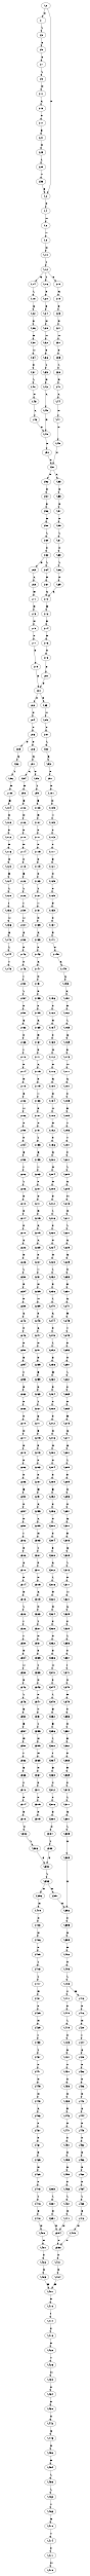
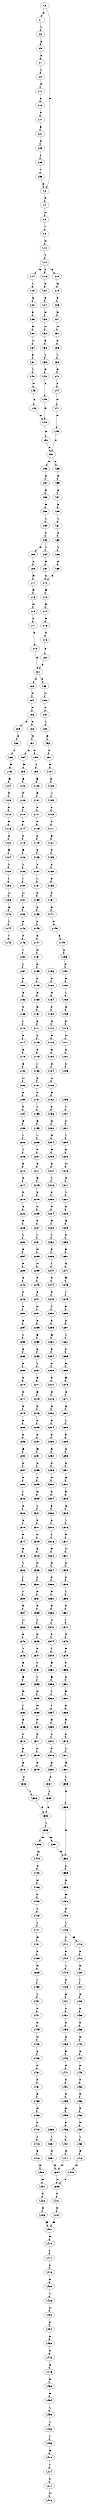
  strict digraph {
    S0
    S1
    S2
    S3
    S4
    S5
    S6
    S7
    S8
    S9
    S10
    S11
    S12
    S13
    S14
    S15
    S16
    S17
    S18
    S19
    S20
    S21
    S22
    S23
    S24
    S25
    S26
    S27
    S28
    S29
    S30
    S31
    S32
    S33
    S34
    S35
    S36
    S37
    S38
    S39
    S40
    S41
    S42
    S43
    S44
    S45
    S46
    S47
    S48
    S49
    S50
    S51
    S52
    S53
    S54
    S55
    S56
    S57
    S58
    S59
    S60
    S61
    S62
    S63
    S64
    S65
    S66
    S67
    S68
    S69
    S70
    S71
    S72
    S73
    S74
    S75
    S76
    S77
    S78
    S79
    S80
    S81
    S82
    S83
    S84
    S85
    S86
    S87
    S88
    S89
    S90
    S91
    S92
    S93
    S94
    S95
    S96
    S97
    S98
    S99
    S100
    S101
    S102
    S103
    S104
    S105
    S106
    S107
    S108
    S109
    S110
    S111
    S112
    S113
    S114
    S115
    S116
    S117
    S118
    S119
    S120
    S121
    S122
    S123
    S124
    S125
    S126
    S127
    S128
    S129
    S130
    S131
    S132
    S133
    S134
    S135
    S136
    S137
    S138
    S139
    S140
    S141
    S142
    S143
    S144
    S145
    S146
    S147
    S148
    S149
    S150
    S151
    S153
    S154
    S155
    S157
    S158
    S159
    S156
    S160
    S161
    S162
    S163
    S164
    S165
    S166
    S167
    S168
    S169
    S170
    S171
    S172
    S173
    S174
    S175
    S176
    S177
    S178
    S179
    S180
    S181
    S182
    S183
    S184
    S185
    S186
    S187
    S188
-   S189
    S190
    S191
    S192
    S193
    S194
    S195
    S196
    S197
    S198
    S199
    S200
    S201
    S202
    S203
    S204
    S205
    S206
    S207
    S208
    S209
    S210
    S211
    S212
    S213
    S214
    S215
    S216
    S217
    S218
    S219
    S220
    S221
    S222
    S223
    S224
    S225
    S226
    S227
    S228
    S229
    S230
    S231
    S232
    S233
    S234
    S235
    S236
    S237
    S238
    S239
    S240
    S241
    S242
    S243
    S244
    S245
    S246
    S247
    S248
    S249
    S250
    S251
    S252
    S253
    S254
    S255
    S256
    S257
    S258
    S259
    S260
    S261
    S262
    S263
    S264
    S265
    S266
    S267
    S268
    S269
    S270
    S271
    S272
    S273
    S274
    S275
    S276
    S277
    S278
    S279
    S280
    S281
    S282
    S283
    S284
    S285
    S286
    S287
    S288
    S289
    S290
    S291
    S292
    S293
    S294
    S295
    S296
    S297
    S298
    S299
    S300
    S301
    S302
    S303
    S304
    S305
    S306
    S307
    S308
    S309
    S310
    S311
    S312
    S313
    S314
    S315
    S316
    S317
    S318
    S319
    S320
    S321
    S322
    S323
    S324
    S325
    S326
    S327
    S328
    S329
    S330
    S331
    S332
    S333
    S334
    S335
    S336
    S337
    S338
    S339
    S340
    S341
    S342
    S343
    S344
    S345
    S346
    S347
    S348
    S349
    S350
    S351
    S352
    S353
    S354
    S355
    S356
    S357
    S358
    S359
    S360
    S361
    S362
    S363
    S364
    S365
    S366
    S367
    S368
    S369
    S370
    S371
    S372
    S373
    S374
    S375
    S376
    S377
    S378
    S379
    S380
    S381
    S382
    S384
    S385
    S386
    S383
    S387
    S388
    S389
    S390
    S391
    S392
    S393
    S394
    S395
    S396
    S397
    S398
    S399
    S400
    S401
    S402
    S403
    S404
    S405
    S406
    S407
    S408
    S409
    S410
    S411
    S412
    S413
    S414
    S415
    S416
    S417
    S418
    S419
    S420
    S421
    S422
    S423
    S424
    S425
    S426
    S427
    S428
-   S429
+   S429 [label=S829]
    S430
    S431
    S432
    S433
    S434
    S435
    S436
    S437
    S438
    S439
    S440
    S441
    S442
    S443
    S444
    S445
    S446
    S447
    S448
    S449
    S450
    S451
    S452
    S453
    S454
    S455
    S456
    S457
    S458
    S459
    S460
    S461
    S462
    S463
    S464
    S465
    S466
    S467
    S468
    S469
    S470
    S471
    S472
    S473
    S474
    S475
    S476
    S477
    S478
    S479
    S480
    S481
    S482
    S483
    S0 -> S1 [label=A]
    S0 -> S2 [label=P]
    S1 -> S3 [label=S]
    S2 -> S4 [label=T]
    S3 -> S5 [label=G]
    S4 -> S6 [label=W]
    S5 -> S7 [label=G]
    S6 -> S8 [label=V]
    S7 -> S9 [label=S]
    S8 -> S10 [label=K]
    S9 -> S11 [label=N]
    S10 -> S12 [label=S]
    S11 -> S13 [label=C]
    S12 -> S14 [label=G]
    S12 -> S15 [label=G]
    S12 -> S16 [label=S]
    S13 -> S17 [label=R]
    S14 -> S18 [label=S]
    S15 -> S19 [label=G]
    S16 -> S20 [label=T]
    S17 -> S21 [label=R]
    S18 -> S22 [label=G]
    S19 -> S23 [label=P]
    S20 -> S24 [label=P]
    S21 -> S25 [label=K]
    S22 -> S26 [label=P]
    S23 -> S27 [label=R]
    S24 -> S28 [label=K]
    S25 -> S29 [label=S]
    S26 -> S30 [label=K]
    S27 -> S31 [label=W]
    S28 -> S32 [label=W]
    S29 -> S33 [label=V]
    S30 -> S34 [label=W]
    S31 -> S35 [label=P]
    S32 -> S36 [label=P]
    S33 -> S2 [label=P]
    S34 -> S37 [label=P]
    S35 -> S38 [label=S]
    S36 -> S39 [label=S]
    S37 -> S40 [label=S]
    S38 -> S41 [label=R]
    S39 -> S42 [label=R]
    S40 -> S43 [label=R]
    S41 -> S44 [label=C]
    S42 -> S45 [label=C]
    S43 -> S46 [label=C]
    S44 -> S47 [label=R]
    S45 -> S48 [label=R]
    S46 -> S48 [label=R]
    S47 -> S49 [label=A]
    S48 -> S50 [label=A]
    S49 -> S51 [label=L]
    S50 -> S51 [label=L]
    S51 -> S52 [label=E]
    S51 -> S53 [label=G]
    S52 -> S54 [label=D]
    S53 -> S55 [label=D]
    S54 -> S56 [label=P]
    S55 -> S57 [label=P]
    S56 -> S58 [label=E]
    S57 -> S59 [label=E]
    S58 -> S60 [label=S]
    S59 -> S61 [label=S]
    S60 -> S62 [label=L]
    S61 -> S63 [label=L]
    S62 -> S64 [label=S]
    S62 -> S65 [label=R]
    S63 -> S66 [label=S]
    S64 -> S67 [label=R]
    S65 -> S68 [label=C]
    S66 -> S69 [label=R]
    S67 -> S70 [label=C]
    S68 -> S71 [label=H]
    S69 -> S70 [label=C]
    S70 -> S72 [label=H]
    S71 -> S73 [label=R]
    S72 -> S74 [label=R]
    S73 -> S75 [label=K]
    S74 -> S76 [label=K]
    S75 -> S77 [label=T]
    S76 -> S78 [label=T]
    S77 -> S79 [label=P]
    S78 -> S80 [label=P]
    S79 -> S81 [label=P]
    S80 -> S81 [label=P]
    S81 -> S82 [label=A]
    S81 -> S83 [label=P]
    S82 -> S84 [label=L]
    S83 -> S85 [label=W]
    S84 -> S86 [label=P]
    S85 -> S87 [label=P]
    S86 -> S88 [label=P]
    S86 -> S89 [label=Q]
    S87 -> S90 [label=S]
    S88 -> S91 [label=G]
    S89 -> S92 [label=G]
    S90 -> S93 [label=G]
    S91 -> S94 [label=C]
    S91 -> S95 [label=T]
    S92 -> S96 [label=S]
    S93 -> S97 [label=Q]
    S94 -> S98 [label=N]
    S95 -> S99 [label=S]
    S96 -> S100 [label=N]
    S97 -> S101 [label=T]
    S98 -> S102 [label=E]
    S99 -> S103 [label=E]
    S100 -> S104 [label=E]
    S101 -> S105 [label=N]
    S102 -> S106 [label=N]
    S103 -> S107 [label=R]
    S104 -> S108 [label=N]
    S105 -> S109 [label=V]
    S106 -> S110 [label=L]
    S107 -> S111 [label=L]
    S108 -> S112 [label=L]
    S109 -> S113 [label=P]
    S110 -> S114 [label=N]
    S111 -> S115 [label=D]
    S112 -> S116 [label=N]
    S113 -> S117 [label=P]
    S114 -> S118 [label=L]
    S115 -> S119 [label=T]
    S116 -> S120 [label=Q]
    S117 -> S121 [label=R]
    S118 -> S122 [label=E]
    S119 -> S123 [label=T]
    S120 -> S124 [label=E]
    S121 -> S125 [label=A]
    S122 -> S126 [label=S]
    S123 -> S127 [label=S]
    S124 -> S128 [label=S]
    S125 -> S129 [label=L]
    S126 -> S130 [label=I]
    S127 -> S131 [label=V]
    S128 -> S132 [label=I]
    S129 -> S133 [label=D]
    S130 -> S134 [label=W]
    S131 -> S135 [label=A]
    S132 -> S136 [label=W]
    S133 -> S137 [label=L]
    S134 -> S138 [label=G]
    S135 -> S139 [label=G]
    S136 -> S140 [label=G]
    S137 -> S141 [label=R]
    S138 -> S142 [label=P]
    S139 -> S143 [label=L]
    S140 -> S144 [label=S]
    S141 -> S145 [label=R]
    S142 -> S146 [label=L]
    S143 -> S147 [label=G]
    S144 -> S148 [label=V]
    S145 -> S149 [label=G]
    S146 -> S150 [label=V]
    S147 -> S151 [label=A]
    S149 -> S153 [label=C]
    S150 -> S154 [label=S]
    S151 -> S155 [label=D]
    S153 -> S157 [label=G]
    S154 -> S158 [label=P]
    S155 -> S159 [label=P]
    S157 -> S161 [label=R]
    S158 -> S162 [label=G]
    S159 -> S163 [label=G]
    S156 -> S160 [label=T]
    S160 -> S164 [label=N]
    S161 -> S165 [label=S]
    S162 -> S166 [label=T]
    S163 -> S167 [label=R]
    S164 -> S168 [label=L]
    S165 -> S169 [label=G]
    S166 -> S170 [label=V]
    S167 -> S171 [label=T]
    S168 -> S172 [label=M]
    S169 -> S173 [label=P]
    S170 -> S174 [label=D]
    S171 -> S175 [label=G]
    S172 -> S176 [label=E]
    S173 -> S177 [label=W]
    S174 -> S178 [label=R]
    S175 -> S179 [label=T]
    S176 -> S180 [label=G]
    S177 -> S181 [label=C]
    S178 -> S182 [label=Q]
    S179 -> S183 [label=V]
    S180 -> S184 [label=Q]
    S181 -> S185 [label=L]
    S182 -> S186 [label=W]
    S183 -> S187 [label=T]
    S184 -> S188 [label=W]
-   S185 -> S189 [label=R]
    S186 -> S190 [label=Q]
    S187 -> S191 [label=Q]
    S188 -> S192 [label=Q]
-   S189 -> S193 [label=V]
    S190 -> S194 [label=L]
    S191 -> S195 [label=S]
    S192 -> S196 [label=L]
    S193 -> S197 [label=V]
    S194 -> S198 [label=G]
    S195 -> S199 [label=G]
    S196 -> S200 [label=G]
    S197 -> S201 [label=L]
    S198 -> S202 [label=V]
    S199 -> S203 [label=V]
    S200 -> S204 [label=K]
    S201 -> S205 [label=S]
    S202 -> S206 [label=S]
    S203 -> S207 [label=P]
    S204 -> S208 [label=N]
    S205 -> S209 [label=C]
    S206 -> S210 [label=D]
    S207 -> S211 [label=Q]
    S208 -> S212 [label=D]
    S209 -> S213 [label=M]
    S210 -> S214 [label=P]
    S211 -> S215 [label=R]
    S212 -> S216 [label=S]
    S213 -> S217 [label=Q]
    S214 -> S218 [label=A]
    S215 -> S219 [label=G]
    S216 -> S220 [label=L]
    S217 -> S221 [label=S]
    S218 -> S222 [label=G]
    S219 -> S223 [label=G]
    S220 -> S224 [label=A]
    S221 -> S225 [label=C]
    S222 -> S226 [label=R]
    S223 -> S227 [label=L]
    S224 -> S228 [label=K]
    S225 -> S229 [label=G]
    S226 -> S230 [label=S]
    S227 -> S231 [label=V]
    S228 -> S232 [label=S]
    S229 -> S233 [label=A]
    S230 -> S234 [label=F]
    S231 -> S235 [label=K]
    S232 -> S236 [label=F]
    S233 -> S237 [label=F]
    S234 -> S238 [label=P]
    S235 -> S239 [label=W]
    S236 -> S240 [label=S]
    S237 -> S241 [label=C]
    S238 -> S242 [label=C]
    S239 -> S243 [label=P]
    S240 -> S244 [label=C]
    S241 -> S245 [label=H]
    S242 -> S246 [label=L]
    S243 -> S247 [label=C]
    S244 -> S248 [label=T]
    S245 -> S249 [label=V]
    S246 -> S250 [label=P]
    S247 -> S251 [label=R]
    S248 -> S252 [label=S]
    S249 -> S253 [label=P]
    S250 -> S254 [label=F]
    S251 -> S255 [label=D]
    S252 -> S256 [label=F]
    S253 -> S257 [label=A]
    S254 -> S258 [label=Y]
    S255 -> S259 [label=E]
    S256 -> S260 [label=H]
    S257 -> S261 [label=S]
    S258 -> S262 [label=F]
    S259 -> S263 [label=D]
    S260 -> S264 [label=F]
    S261 -> S265 [label=L]
    S262 -> S266 [label=P]
    S263 -> S267 [label=S]
    S264 -> S268 [label=T]
    S265 -> S269 [label=A]
    S266 -> S270 [label=A]
    S267 -> S271 [label=E]
    S268 -> S272 [label=T]
    S269 -> S273 [label=H]
    S270 -> S274 [label=N]
    S271 -> S275 [label=F]
    S272 -> S276 [label=N]
    S273 -> S277 [label=G]
    S274 -> S278 [label=K]
    S275 -> S279 [label=P]
    S276 -> S280 [label=K]
    S277 -> S281 [label=G]
    S278 -> S282 [label=T]
    S279 -> S283 [label=F]
    S280 -> S284 [label=A]
    S281 -> S285 [label=S]
    S282 -> S286 [label=A]
    S283 -> S287 [label=L]
    S284 -> S288 [label=T]
    S285 -> S289 [label=P]
    S286 -> S290 [label=E]
    S287 -> S291 [label=H]
    S288 -> S292 [label=E]
    S289 -> S293 [label=K]
    S290 -> S294 [label=T]
    S291 -> S295 [label=G]
    S292 -> S296 [label=T]
    S293 -> S297 [label=A]
    S294 -> S298 [label=R]
    S295 -> S299 [label=C]
    S296 -> S300 [label=R]
    S297 -> S301 [label=G]
    S298 -> S302 [label=I]
    S299 -> S303 [label=N]
    S300 -> S304 [label=L]
    S301 -> S305 [label=R]
    S302 -> S306 [label=P]
    S303 -> S307 [label=S]
    S304 -> S308 [label=P]
    S305 -> S309 [label=G]
    S306 -> S310 [label=C]
    S307 -> S311 [label=L]
    S308 -> S312 [label=C]
    S309 -> S313 [label=S]
    S310 -> S314 [label=A]
    S311 -> S315 [label=A]
    S312 -> S316 [label=S]
    S313 -> S317 [label=T]
    S314 -> S318 [label=R]
    S315 -> S319 [label=G]
    S316 -> S320 [label=Q]
    S317 -> S321 [label=W]
    S318 -> S322 [label=S]
    S319 -> S323 [label=A]
    S320 -> S324 [label=N]
    S321 -> S325 [label=C]
    S322 -> S326 [label=I]
    S323 -> S327 [label=S]
    S324 -> S328 [label=L]
    S325 -> S329 [label=L]
    S326 -> S330 [label=V]
    S327 -> S331 [label=R]
    S328 -> S332 [label=A]
    S329 -> S333 [label=S]
    S330 -> S334 [label=R]
    S331 -> S335 [label=P]
    S332 -> S336 [label=R]
    S333 -> S337 [label=L]
    S334 -> S338 [label=W]
    S335 -> S339 [label=S]
    S336 -> S340 [label=W]
    S337 -> S341 [label=I]
    S338 -> S342 [label=P]
    S339 -> S343 [label=A]
    S340 -> S344 [label=P]
    S341 -> S345 [label=A]
    S342 -> S346 [label=S]
    S343 -> S347 [label=D]
    S344 -> S348 [label=S]
    S345 -> S349 [label=N]
    S346 -> S350 [label=E]
    S347 -> S351 [label=Y]
    S348 -> S352 [label=E]
    S349 -> S353 [label=L]
    S350 -> S354 [label=E]
    S351 -> S355 [label=S]
    S352 -> S356 [label=E]
    S353 -> S357 [label=D]
    S354 -> S358 [label=H]
    S355 -> S359 [label=K]
    S356 -> S360 [label=S]
    S357 -> S361 [label=F]
    S358 -> S362 [label=I]
    S359 -> S363 [label=H]
    S360 -> S364 [label=I]
    S361 -> S365 [label=P]
    S362 -> S366 [label=E]
    S363 -> S367 [label=A]
    S364 -> S368 [label=E]
    S365 -> S369 [label=F]
    S366 -> S370 [label=Y]
    S367 -> S371 [label=L]
    S368 -> S372 [label=Y]
    S369 -> S373 [label=L]
    S370 -> S374 [label=P]
    S371 -> S375 [label=D]
    S372 -> S376 [label=P]
    S373 -> S377 [label=S]
    S374 -> S378 [label=F]
    S375 -> S379 [label=D]
    S376 -> S380 [label=F]
    S377 -> S381 [label=G]
    S378 -> S382 [label=L]
    S380 -> S384 [label=L]
    S381 -> S385 [label=S]
    S382 -> S386 [label=S]
    S384 -> S388 [label=S]
    S385 -> S389 [label=K]
    S386 -> S390 [label=G]
    S383 -> S387 [label=S]
    S387 -> S391 [label=Q]
    S388 -> S390 [label=G]
    S389 -> S392 [label=N]
    S390 -> S393 [label=S]
    S391 -> S394 [label=N]
    S392 -> S395 [label=L]
    S393 -> S396 [label=Q]
    S393 -> S397 [label=K]
    S394 -> S398 [label=Q]
    S395 -> S399 [label=K]
    S396 -> S400 [label=N]
    S397 -> S392 [label=N]
    S398 -> S401 [label=L]
    S399 -> S402 [label=E]
    S400 -> S403 [label=L]
    S401 -> S404 [label=K]
    S402 -> S405 [label=A]
    S403 -> S406 [label=K]
    S404 -> S407 [label=E]
    S405 -> S408 [label=S]
    S406 -> S409 [label=E]
    S407 -> S410 [label=T]
    S408 -> S411 [label=Y]
    S408 -> S412 [label=H]
    S409 -> S413 [label=S]
    S410 -> S414 [label=I]
    S411 -> S415 [label=P]
    S412 -> S416 [label=L]
    S413 -> S417 [label=S]
    S414 -> S418 [label=L]
    S415 -> S419 [label=S]
    S416 -> S420 [label=N]
    S417 -> S421 [label=H]
    S418 -> S422 [label=T]
    S419 -> S423 [label=A]
    S420 -> S424 [label=I]
    S421 -> S425 [label=L]
    S422 -> S426 [label=V]
    S423 -> S427 [label=D]
    S424 -> S428 [label=G]
    S425 -> S429 [label=N]
    S426 -> S430 [label=M]
    S427 -> S431 [label=Y]
    S428 -> S432 [label=F]
    S429 -> S433 [label=I]
    S430 -> S434 [label=T]
    S431 -> S435 [label=T]
    S432 -> S436 [label=A]
    S433 -> S437 [label=S]
    S434 -> S438 [label=T]
    S435 -> S439 [label=K]
    S436 -> S440 [label=K]
    S437 -> S441 [label=Y]
    S438 -> S442 [label=A]
    S439 -> S443 [label=R]
    S440 -> S444 [label=C]
    S441 -> S445 [label=A]
    S442 -> S446 [label=G]
    S443 -> S447 [label=A]
    S444 -> S448 [label=T]
    S445 -> S449 [label=K]
    S446 -> S450 [label=K]
    S447 -> S451 [label=L]
    S448 -> S452 [label=L]
    S449 -> S453 [label=C]
    S450 -> S454 [label=E]
    S451 -> S455 [label=D]
    S452 -> S456 [label=D]
    S453 -> S457 [label=P]
    S454 -> S458 [label=S]
    S455 -> S459 [label=D]
    S456 -> S460 [label=D]
    S457 -> S461 [label=L]
    S458 -> S462 [label=S]
    S459 -> S463 [label=L]
    S460 -> S464 [label=L]
    S461 -> S465 [label=D]
    S462 -> S466 [label=V]
    S463 -> S467 [label=S]
    S464 -> S468 [label=S]
    S465 -> S469 [label=N]
    S466 -> S470 [label=G]
    S467 -> S471 [label=Q]
    S468 -> S472 [label=Q]
    S469 -> S473 [label=L]
    S470 -> S474 [label=V]
    S471 -> S394 [label=N]
    S472 -> S475 [label=N]
    S473 -> S476 [label=S]
    S474 -> S477 [label=L]
    S475 -> S398 [label=Q]
    S476 -> S478 [label=Q]
    S477 -> S479 [label=M]
    S478 -> S480 [label=N]
    S480 -> S481 [label=Q]
    S481 -> S482 [label=L]
    S482 -> S483 [label=K]
    S483 -> S407 [label=E]
  }
